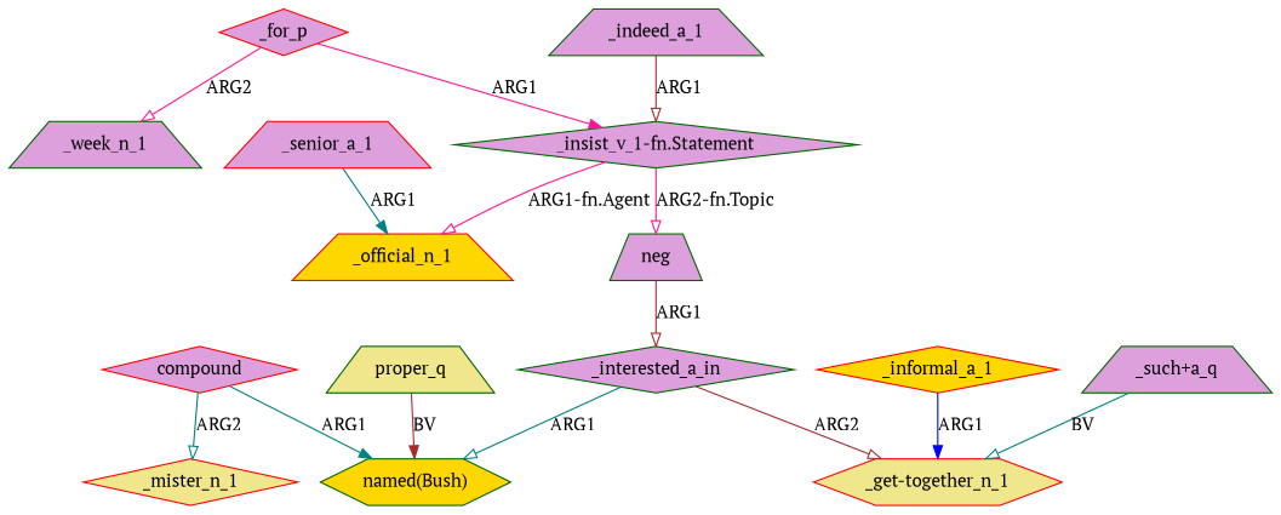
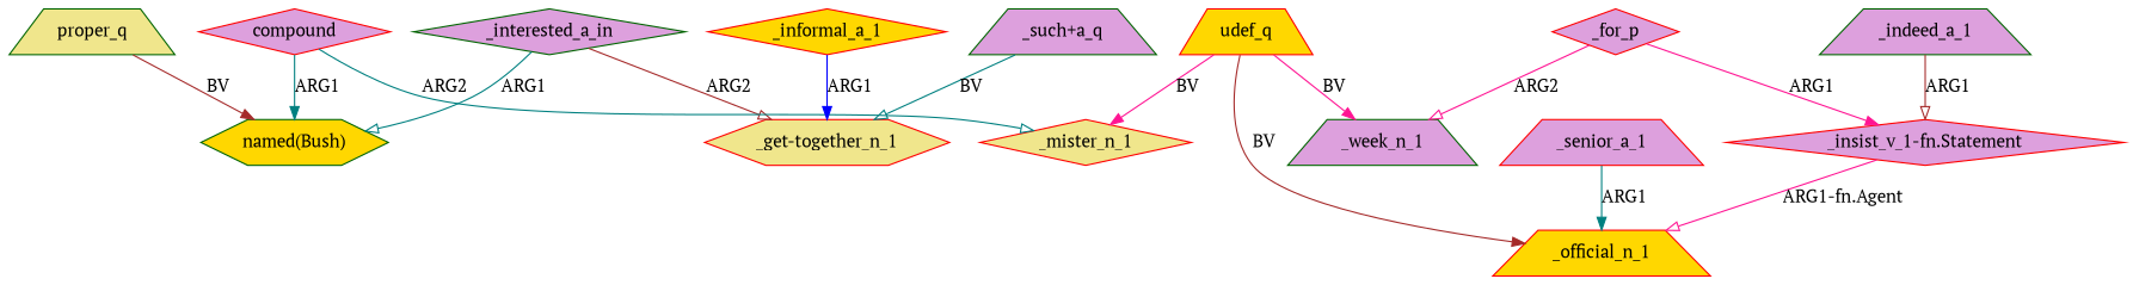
  digraph {
    fontname="PT Serif"
    node [color=red fillcolor=plum fontname="PT Serif" shape=trapezium style=filled]
    edge [arrowhead=onormal color=deeppink fontname="PT Serif"]
+   udef_q [fillcolor=gold]
    _mister_n_1 [fillcolor=khaki shape=diamond]
    _official_n_1 [fillcolor=gold]
    _week_n_1 [color=darkgreen]
    _interested_a_in [color=darkgreen shape=diamond]
    "_get-together_n_1" [fillcolor=khaki shape=hexagon]
    "named(Bush)" [color=darkgreen fillcolor=gold shape=hexagon]
    compound [shape=diamond]
    _for_p [shape=diamond]
-   "_insist_v_1-fn.Statement" [color=darkgreen shape=diamond]
-   neg [color=darkgreen]
+   "_insist_v_1-fn.Statement" [shape=diamond]
    _informal_a_1 [fillcolor=gold shape=diamond]
    "_such+a_q" [color=darkgreen]
    _indeed_a_1 [color=darkgreen]
    proper_q [color=darkgreen fillcolor=khaki]
    _senior_a_1
+   udef_q -> _mister_n_1 [arrowhead=normal label=BV]
+   udef_q -> _official_n_1 [arrowhead=normal color=brown label=BV]
+   udef_q -> _week_n_1 [arrowhead=normal label=BV]
    _interested_a_in -> "_get-together_n_1" [color=brown label=ARG2]
    _interested_a_in -> "named(Bush)" [color=teal label=ARG1]
    compound -> _mister_n_1 [color=teal label=ARG2]
    compound -> "named(Bush)" [arrowhead=normal color=teal label=ARG1]
    _for_p -> _week_n_1 [label=ARG2]
    _for_p -> "_insist_v_1-fn.Statement" [arrowhead=normal label=ARG1]
    "_insist_v_1-fn.Statement" -> _official_n_1 [label="ARG1-fn.Agent"]
-   "_insist_v_1-fn.Statement" -> neg [label="ARG2-fn.Topic"]
-   neg -> _interested_a_in [color=brown label=ARG1]
    _informal_a_1 -> "_get-together_n_1" [arrowhead=normal color=blue label=ARG1]
    "_such+a_q" -> "_get-together_n_1" [color=teal label=BV]
    _indeed_a_1 -> "_insist_v_1-fn.Statement" [color=brown label=ARG1]
    proper_q -> "named(Bush)" [arrowhead=normal color=brown label=BV]
    _senior_a_1 -> _official_n_1 [arrowhead=normal color=teal label=ARG1]
  }
